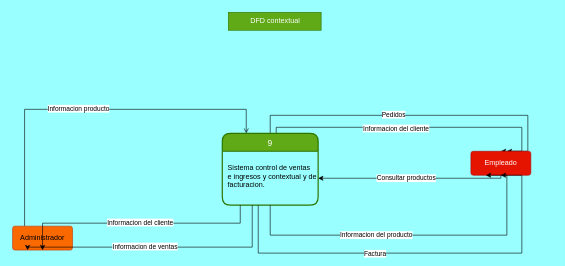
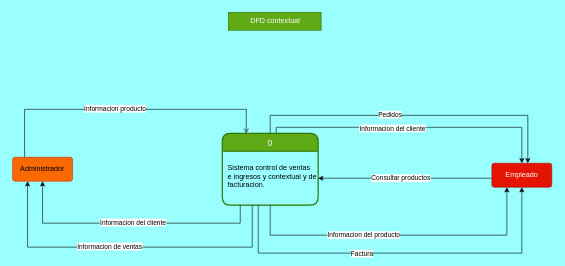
  <mxCell id="0" />
  <mxCell id="1" parent="0" />
  <mxCell id="2" style="edgeStyle=orthogonalEdgeStyle;rounded=0;orthogonalLoop=1;jettySize=auto;html=1;entryX=0.6;entryY=0;entryDx=0;entryDy=0;entryPerimeter=0;" parent="1" source="6" target="13" edge="1"><mxGeometry relative="1" as="geometry"><mxPoint x="882.581" y="262" as="targetPoint" /><Array as="points"><mxPoint x="450" y="192" /><mxPoint x="880" y="192" /></Array></mxGeometry></mxCell>
  <mxCell id="3" value="Pedidos" style="edgeLabel;html=1;align=center;verticalAlign=middle;resizable=0;points=[];" parent="2" vertex="1" connectable="0"><mxGeometry x="-0.153" y="2" relative="1" as="geometry"><mxPoint as="offset" /></mxGeometry></mxCell>
  <mxCell id="4" style="edgeStyle=orthogonalEdgeStyle;rounded=0;orthogonalLoop=1;jettySize=auto;html=1;entryX=0.5;entryY=0;entryDx=0;entryDy=0;" parent="1" source="6" target="13" edge="1"><mxGeometry relative="1" as="geometry"><Array as="points"><mxPoint x="460" y="212" /><mxPoint x="870" y="212" /></Array></mxGeometry></mxCell>
  <mxCell id="5" value="Informacion del cliente" style="edgeLabel;html=1;align=center;verticalAlign=middle;resizable=0;points=[];" parent="4" vertex="1" connectable="0"><mxGeometry x="-0.156" y="-1" relative="1" as="geometry"><mxPoint as="offset" /></mxGeometry></mxCell>
- <mxCell id="6" value="9" style="swimlane;childLayout=stackLayout;horizontal=1;startSize=30;horizontalStack=0;rounded=1;fontSize=14;fontStyle=0;strokeWidth=2;resizeParent=0;resizeLast=1;shadow=0;dashed=0;align=center;fillColor=#60a917;strokeColor=#2D7600;fontColor=#ffffff;" parent="1" vertex="1"><mxGeometry x="370" y="222" width="160" height="120" as="geometry" /></mxCell>
+ <mxCell id="6" value="0" style="swimlane;childLayout=stackLayout;horizontal=1;startSize=30;horizontalStack=0;rounded=1;fontSize=14;fontStyle=0;strokeWidth=2;resizeParent=0;resizeLast=1;shadow=0;dashed=0;align=center;fillColor=#60a917;strokeColor=#2D7600;fontColor=#ffffff;" parent="1" vertex="1"><mxGeometry x="370" y="222" width="160" height="120" as="geometry" /></mxCell>
  <mxCell id="7" value="         &#10; Sistema control de ventas&#10; e ingresos y contextual y de&#10; facturacion. " style="align=left;strokeColor=none;fillColor=none;spacingLeft=4;fontSize=12;verticalAlign=top;resizable=0;rotatable=0;part=1;" parent="6" vertex="1"><mxGeometry y="30" width="160" height="90" as="geometry" /></mxCell>
  <mxCell id="8" style="edgeStyle=orthogonalEdgeStyle;rounded=0;orthogonalLoop=1;jettySize=auto;html=1;entryX=0.25;entryY=0;entryDx=0;entryDy=0;endArrow=open;" parent="1" source="10" target="6" edge="1"><mxGeometry relative="1" as="geometry"><mxPoint x="416" y="212" as="targetPoint" /><Array as="points"><mxPoint x="40" y="182" /><mxPoint x="410" y="182" /></Array></mxGeometry></mxCell>
  <mxCell id="9" value="Informacion producto" style="edgeLabel;html=1;align=center;verticalAlign=middle;resizable=0;points=[];" parent="8" vertex="1" connectable="0"><mxGeometry x="-0.061" y="2" relative="1" as="geometry"><mxPoint as="offset" /></mxGeometry></mxCell>
- <mxCell id="10" value="Administrador" style="rounded=1;arcSize=10;whiteSpace=wrap;html=1;align=center;fillColor=#fa6800;fontColor=#000000;strokeColor=#C73500;" parent="1" vertex="1"><mxGeometry x="20" y="377" width="100" height="40" as="geometry" /></mxCell>
+ <mxCell id="10" value="Administrador" style="rounded=1;arcSize=10;whiteSpace=wrap;html=1;align=center;fillColor=#fa6800;fontColor=#000000;strokeColor=#C73500;" parent="1" vertex="1"><mxGeometry x="20" y="262" width="100" height="40" as="geometry" /></mxCell>
  <mxCell id="11" style="edgeStyle=orthogonalEdgeStyle;rounded=0;orthogonalLoop=1;jettySize=auto;html=1;" parent="1" source="13" target="7" edge="1"><mxGeometry relative="1" as="geometry"><Array as="points"><mxPoint x="730" y="297" /><mxPoint x="730" y="297" /></Array></mxGeometry></mxCell>
  <mxCell id="12" value="Consultar productos" style="edgeLabel;html=1;align=center;verticalAlign=middle;resizable=0;points=[];" parent="11" vertex="1" connectable="0"><mxGeometry x="0.056" y="-1" relative="1" as="geometry"><mxPoint as="offset" /></mxGeometry></mxCell>
- <mxCell id="13" value="Empleado" style="rounded=1;arcSize=10;whiteSpace=wrap;html=1;align=center;fillColor=#e51400;fontColor=#ffffff;strokeColor=#B20000;" parent="1" vertex="1"><mxGeometry x="785" y="252" width="100" height="40" as="geometry" /></mxCell>
+ <mxCell id="13" value="Empleado" style="rounded=1;arcSize=10;whiteSpace=wrap;html=1;align=center;fillColor=#e51400;fontColor=#ffffff;strokeColor=#B20000;" parent="1" vertex="1"><mxGeometry x="820" y="272" width="100" height="40" as="geometry" /></mxCell>
  <mxCell id="14" style="edgeStyle=orthogonalEdgeStyle;rounded=0;orthogonalLoop=1;jettySize=auto;html=1;entryX=0.5;entryY=1;entryDx=0;entryDy=0;" parent="1" source="7" target="13" edge="1"><mxGeometry relative="1" as="geometry"><Array as="points"><mxPoint x="430" y="422" /><mxPoint x="870" y="422" /></Array></mxGeometry></mxCell>
  <mxCell id="15" value="Factura" style="edgeLabel;html=1;align=center;verticalAlign=middle;resizable=0;points=[];" parent="14" vertex="1" connectable="0"><mxGeometry x="-0.201" relative="1" as="geometry"><mxPoint as="offset" /></mxGeometry></mxCell>
  <mxCell id="16" style="edgeStyle=orthogonalEdgeStyle;rounded=0;orthogonalLoop=1;jettySize=auto;html=1;entryX=0.25;entryY=1;entryDx=0;entryDy=0;" parent="1" source="7" target="13" edge="1"><mxGeometry relative="1" as="geometry"><Array as="points"><mxPoint x="450" y="392" /><mxPoint x="845" y="392" /></Array></mxGeometry></mxCell>
  <mxCell id="17" value="Informacion del producto" style="edgeLabel;html=1;align=center;verticalAlign=middle;resizable=0;points=[];" parent="16" vertex="1" connectable="0"><mxGeometry x="-0.219" y="1" relative="1" as="geometry"><mxPoint as="offset" /></mxGeometry></mxCell>
  <mxCell id="18" value="DFD contextual" style="text;html=1;align=center;verticalAlign=middle;resizable=0;points=[];autosize=1;strokeColor=#2D7600;fillColor=#60a917;fontColor=#ffffff;" parent="1" vertex="1"><mxGeometry x="380" y="20" width="155" height="30" as="geometry" /></mxCell>
  <mxCell id="19" style="edgeStyle=orthogonalEdgeStyle;rounded=0;orthogonalLoop=1;jettySize=auto;html=1;entryX=0.5;entryY=1;entryDx=0;entryDy=0;" edge="1" parent="1" source="7" target="10"><mxGeometry relative="1" as="geometry"><Array as="points"><mxPoint x="400" y="372" /><mxPoint x="70" y="372" /></Array></mxGeometry></mxCell>
  <mxCell id="20" value="Informacion del cliente" style="edgeLabel;html=1;align=center;verticalAlign=middle;resizable=0;points=[];" vertex="1" connectable="0" parent="19"><mxGeometry x="-0.023" y="-2" relative="1" as="geometry"><mxPoint as="offset" /></mxGeometry></mxCell>
  <mxCell id="21" style="edgeStyle=orthogonalEdgeStyle;rounded=0;orthogonalLoop=1;jettySize=auto;html=1;entryX=0.25;entryY=1;entryDx=0;entryDy=0;" edge="1" parent="1" source="7" target="10"><mxGeometry relative="1" as="geometry"><Array as="points"><mxPoint x="420" y="412" /><mxPoint x="45" y="412" /></Array></mxGeometry></mxCell>
  <mxCell id="22" value="Informacion de ventas" style="edgeLabel;html=1;align=center;verticalAlign=middle;resizable=0;points=[];" vertex="1" connectable="0" parent="21"><mxGeometry x="0.112" y="-2" relative="1" as="geometry"><mxPoint as="offset" /></mxGeometry></mxCell>
